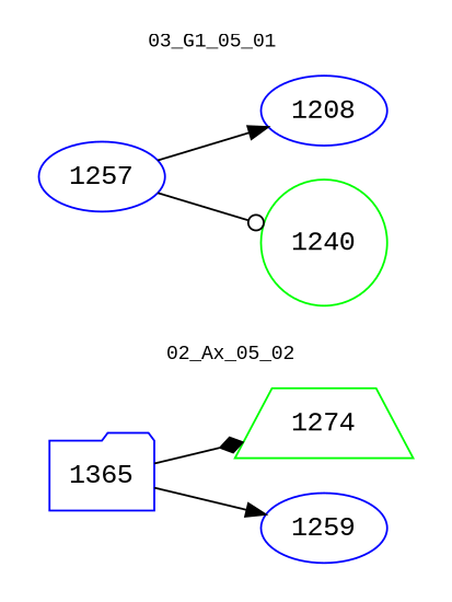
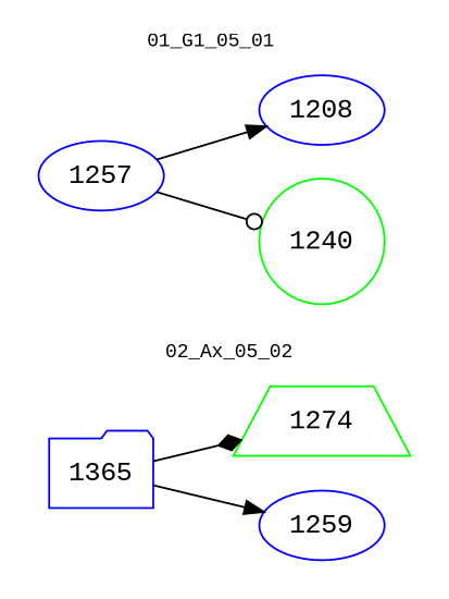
  digraph {
    fontname="Liberation Mono"
    rankdir=LR
    node [color=blue fontname="Liberation Mono" shape=ellipse]
    edge [arrowhead=normal color=black fontname="Liberation Mono"]
    n1 [label=1365 shape=folder]
    n2 [label=1259]
    n3 [color=green label=1274 shape=trapezium]
    n4 [label=1257]
    n5 [color=green label=1240 shape=circle]
    n6 [label=1208]
    subgraph cluster_1 {
      color=white
      fontsize=10
      label="02_Ax_05_02"
      n1
      n2
      n3
    }
    subgraph cluster_2 {
      color=white
      fontsize=10
-     label="03_G1_05_01"
+     label="01_G1_05_01"
      n4
      n5
      n6
    }
    n1 -> n2
    n1 -> n3 [arrowhead=diamond]
    n4 -> n5 [arrowhead=odot]
    n4 -> n6
  }
